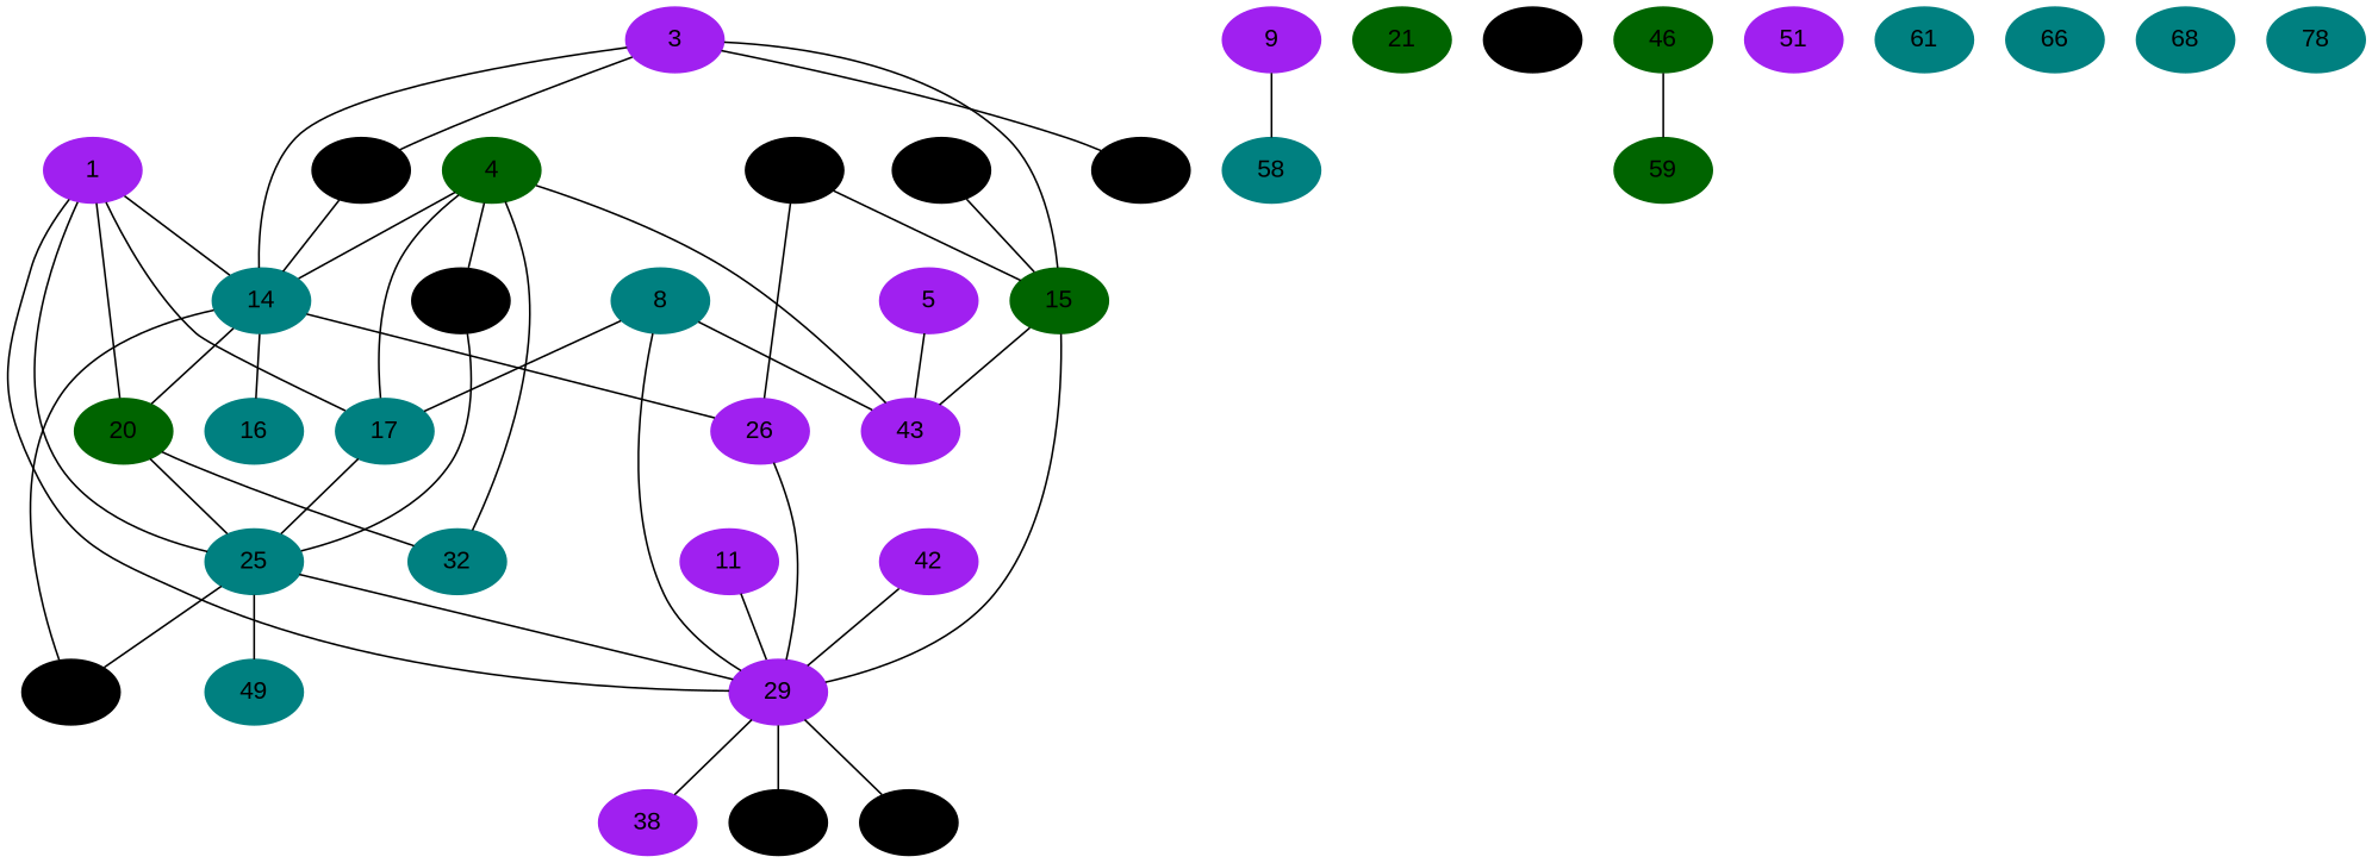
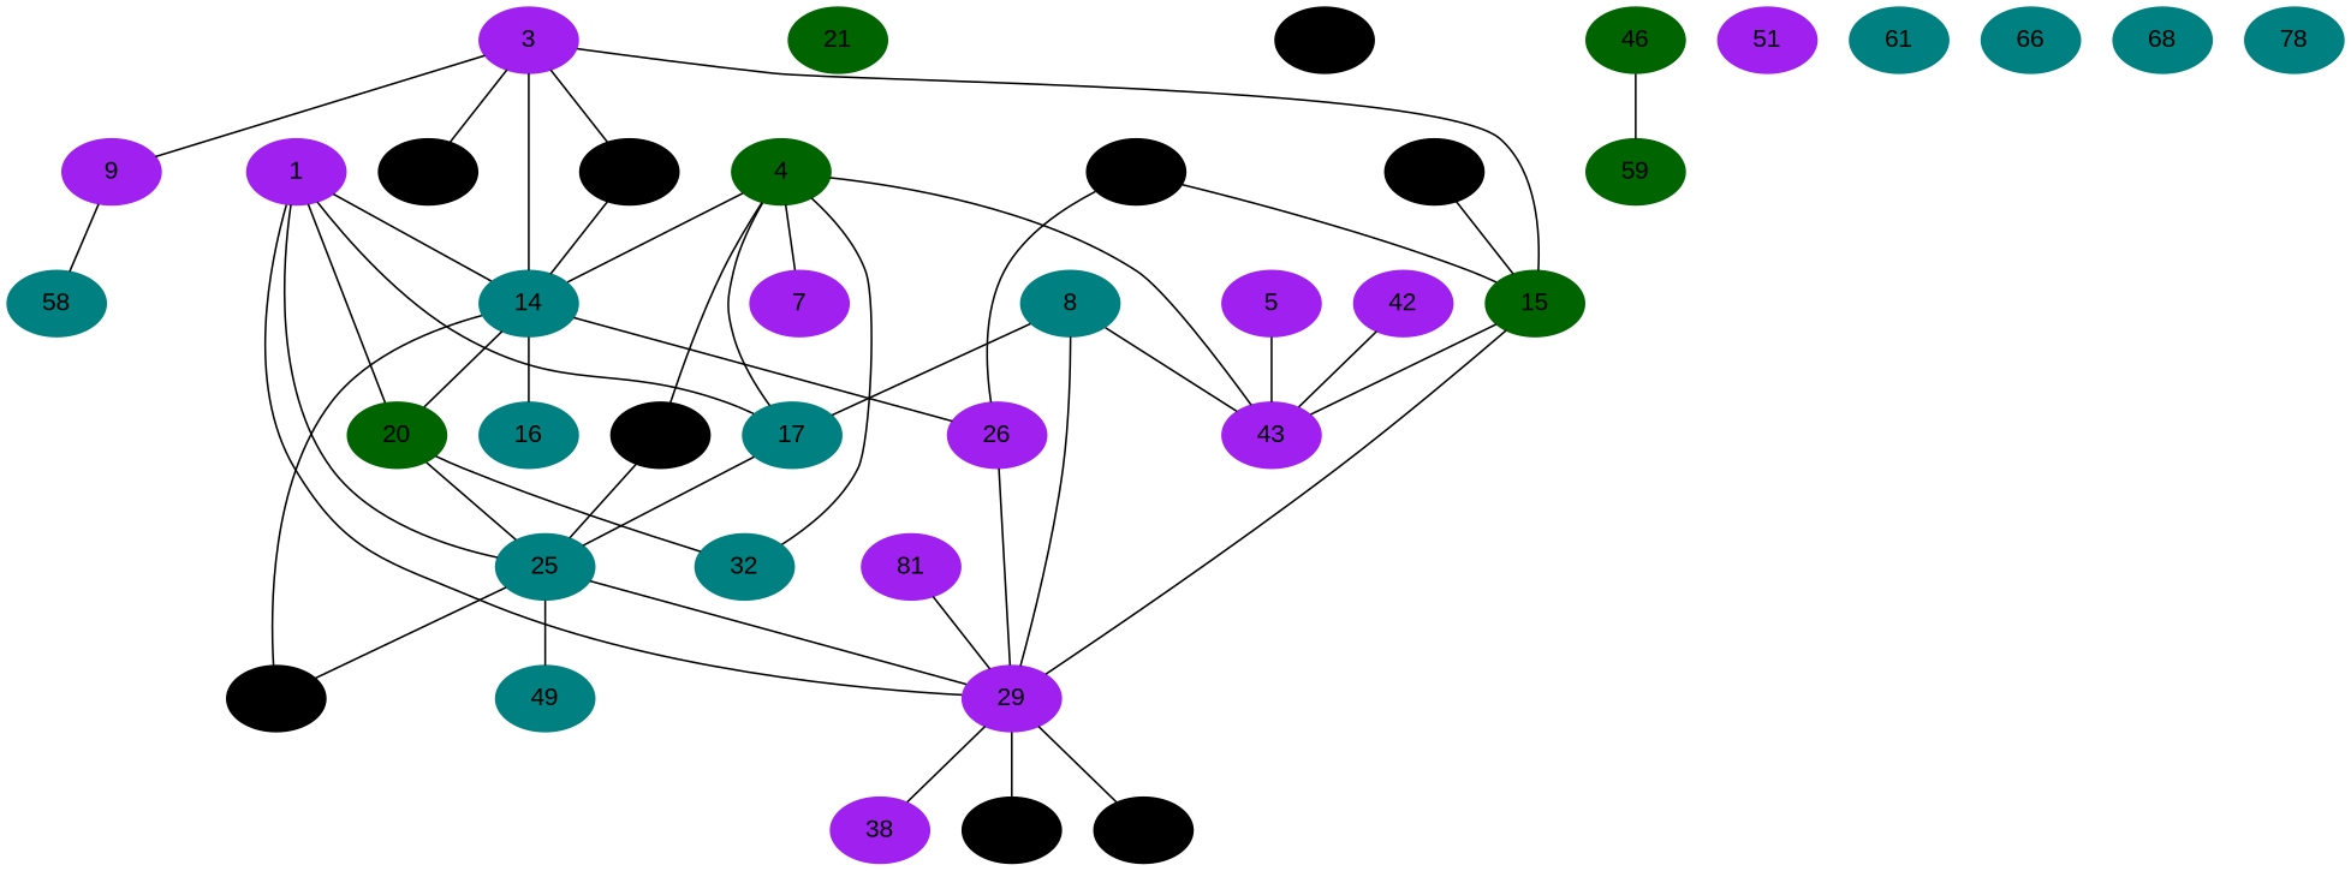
  graph {
    fontname="Liberation Sans"
    node [color=purple fontname="Liberation Sans" style=filled]
    edge [fontname="Liberation Sans"]
    1 [super="+12"]
    14 [color=teal super="+36+34"]
    17 [color=teal super="+18"]
    20 [color=darkgreen super="+28"]
    25 [color=teal super="+57+48"]
    29 [super="+79+63+47"]
    3 [super="+22+52"]
    15 [color=darkgreen super="+41"]
    9 [super="+77"]
    10 [color=black super="+19"]
    33 [color=black super="+75"]
    26 [super="+30"]
    16 [color=teal]
    44 [color=black]
    32 [color=teal super="+74"]
    49 [color=teal]
    38
    45 [color=black]
    65 [color=black]
    43 [super="+54+64+73"]
    2 [color=black]
    58 [color=teal]
    4 [color=darkgreen super="+50+37+71"]
+   7
    23 [color=black super="+69"]
    5
    6 [color=black super="+35"]
    8 [color=teal]
-   11
+   11 [label=81]
    21 [color=darkgreen super="+53"]
    39 [color=black]
    42
    46 [color=darkgreen super="+80+56"]
    59 [color=darkgreen super="+67"]
    51
    61 [color=teal]
    66 [color=teal]
    68 [color=teal]
    78 [color=teal]
    1 -- 14
    1 -- 17
    1 -- 20
    1 -- 25
    1 -- 29
    14 -- 20
    14 -- 26
    14 -- 16
    14 -- 44
    17 -- 25
    20 -- 25
    20 -- 32
    25 -- 29
    25 -- 44
    25 -- 49
    29 -- 38
    29 -- 45
    29 -- 65
    3 -- 14
    3 -- 15
+   3 -- 9
    3 -- 10
    3 -- 33
    15 -- 29 [weight=2]
    15 -- 43
    9 -- 58
    10 -- 14
    26 -- 29
    2 -- 15
    4 -- 14
    4 -- 17
    4 -- 32
    4 -- 43
+   4 -- 7
    4 -- 23
    23 -- 25
    5 -- 43
    6 -- 15
    6 -- 26
    8 -- 17
    8 -- 29
    8 -- 43
    11 -- 29
-   42 -- 29
+   42 -- 43
    46 -- 59
  }
